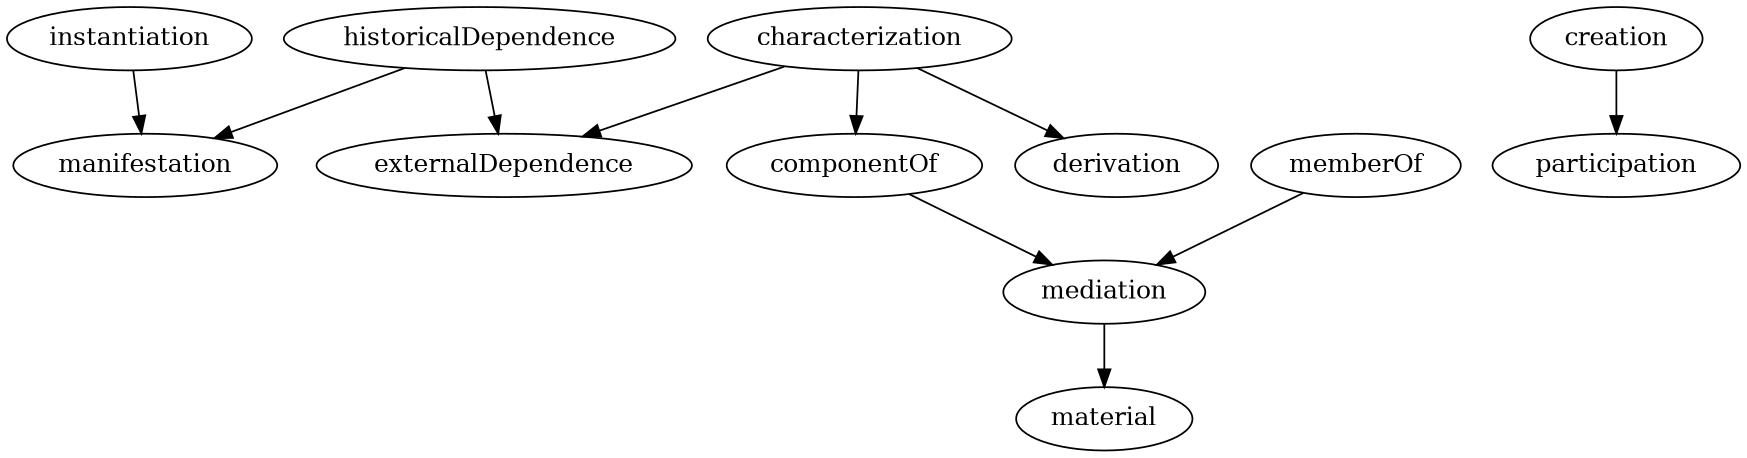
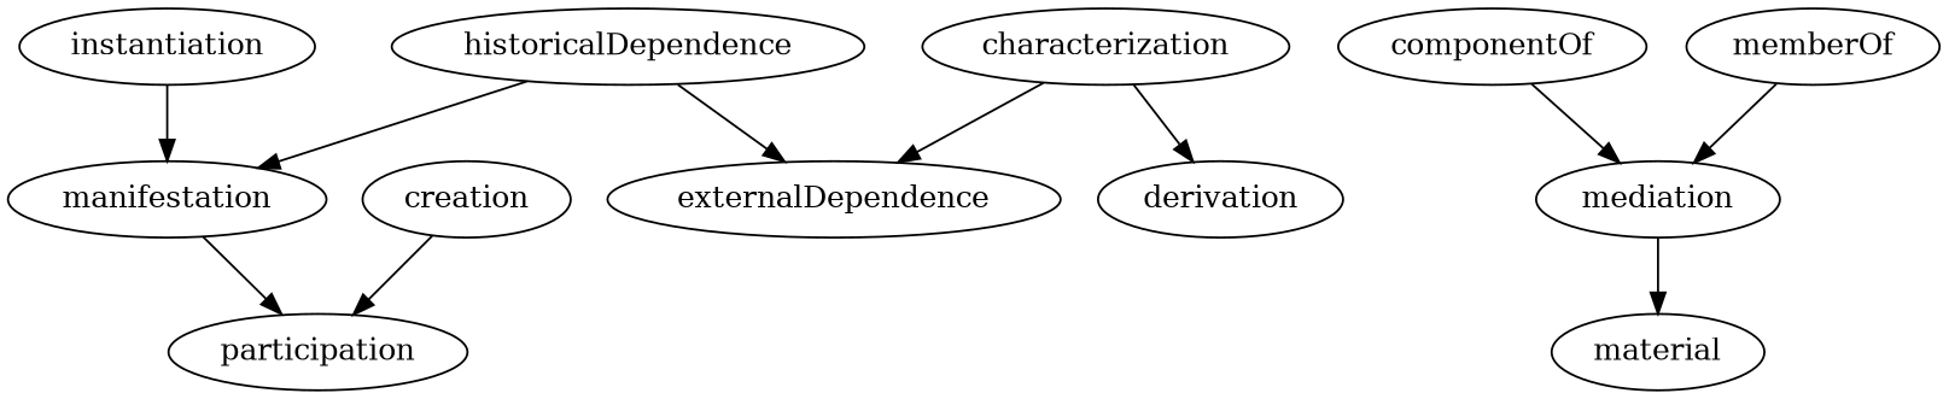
  strict digraph {
    instantiation
    manifestation
    participation
    historicalDependence
    externalDependence
    creation
    characterization
    componentOf
    derivation
    mediation
    memberOf
    material
    instantiation -> manifestation
+   manifestation -> participation
    historicalDependence -> manifestation
    historicalDependence -> externalDependence
    creation -> participation
    characterization -> externalDependence
-   characterization -> componentOf
    characterization -> derivation
    componentOf -> mediation
    mediation -> material
    memberOf -> mediation
  }
